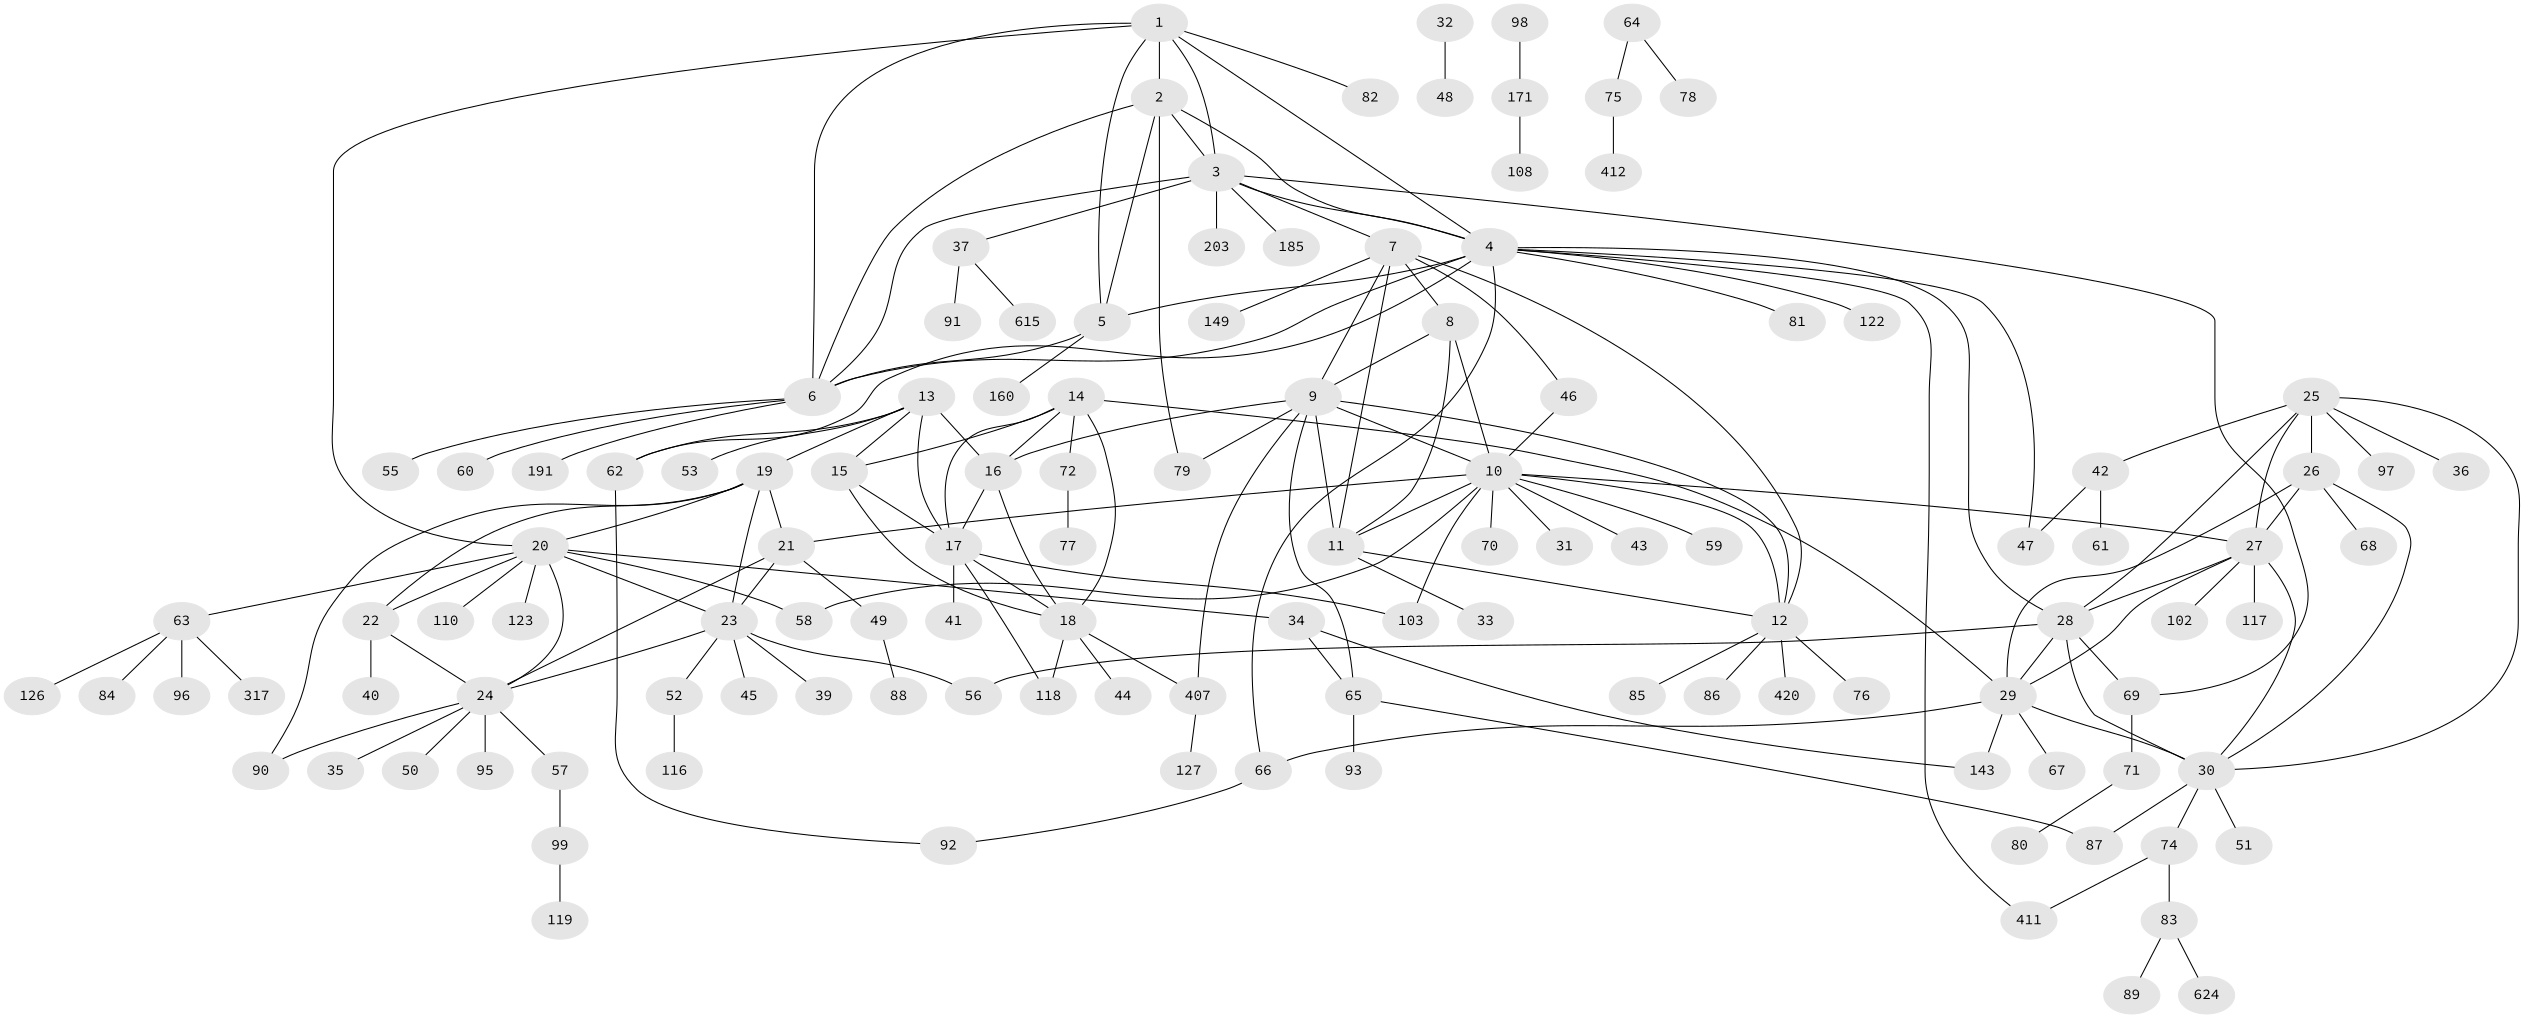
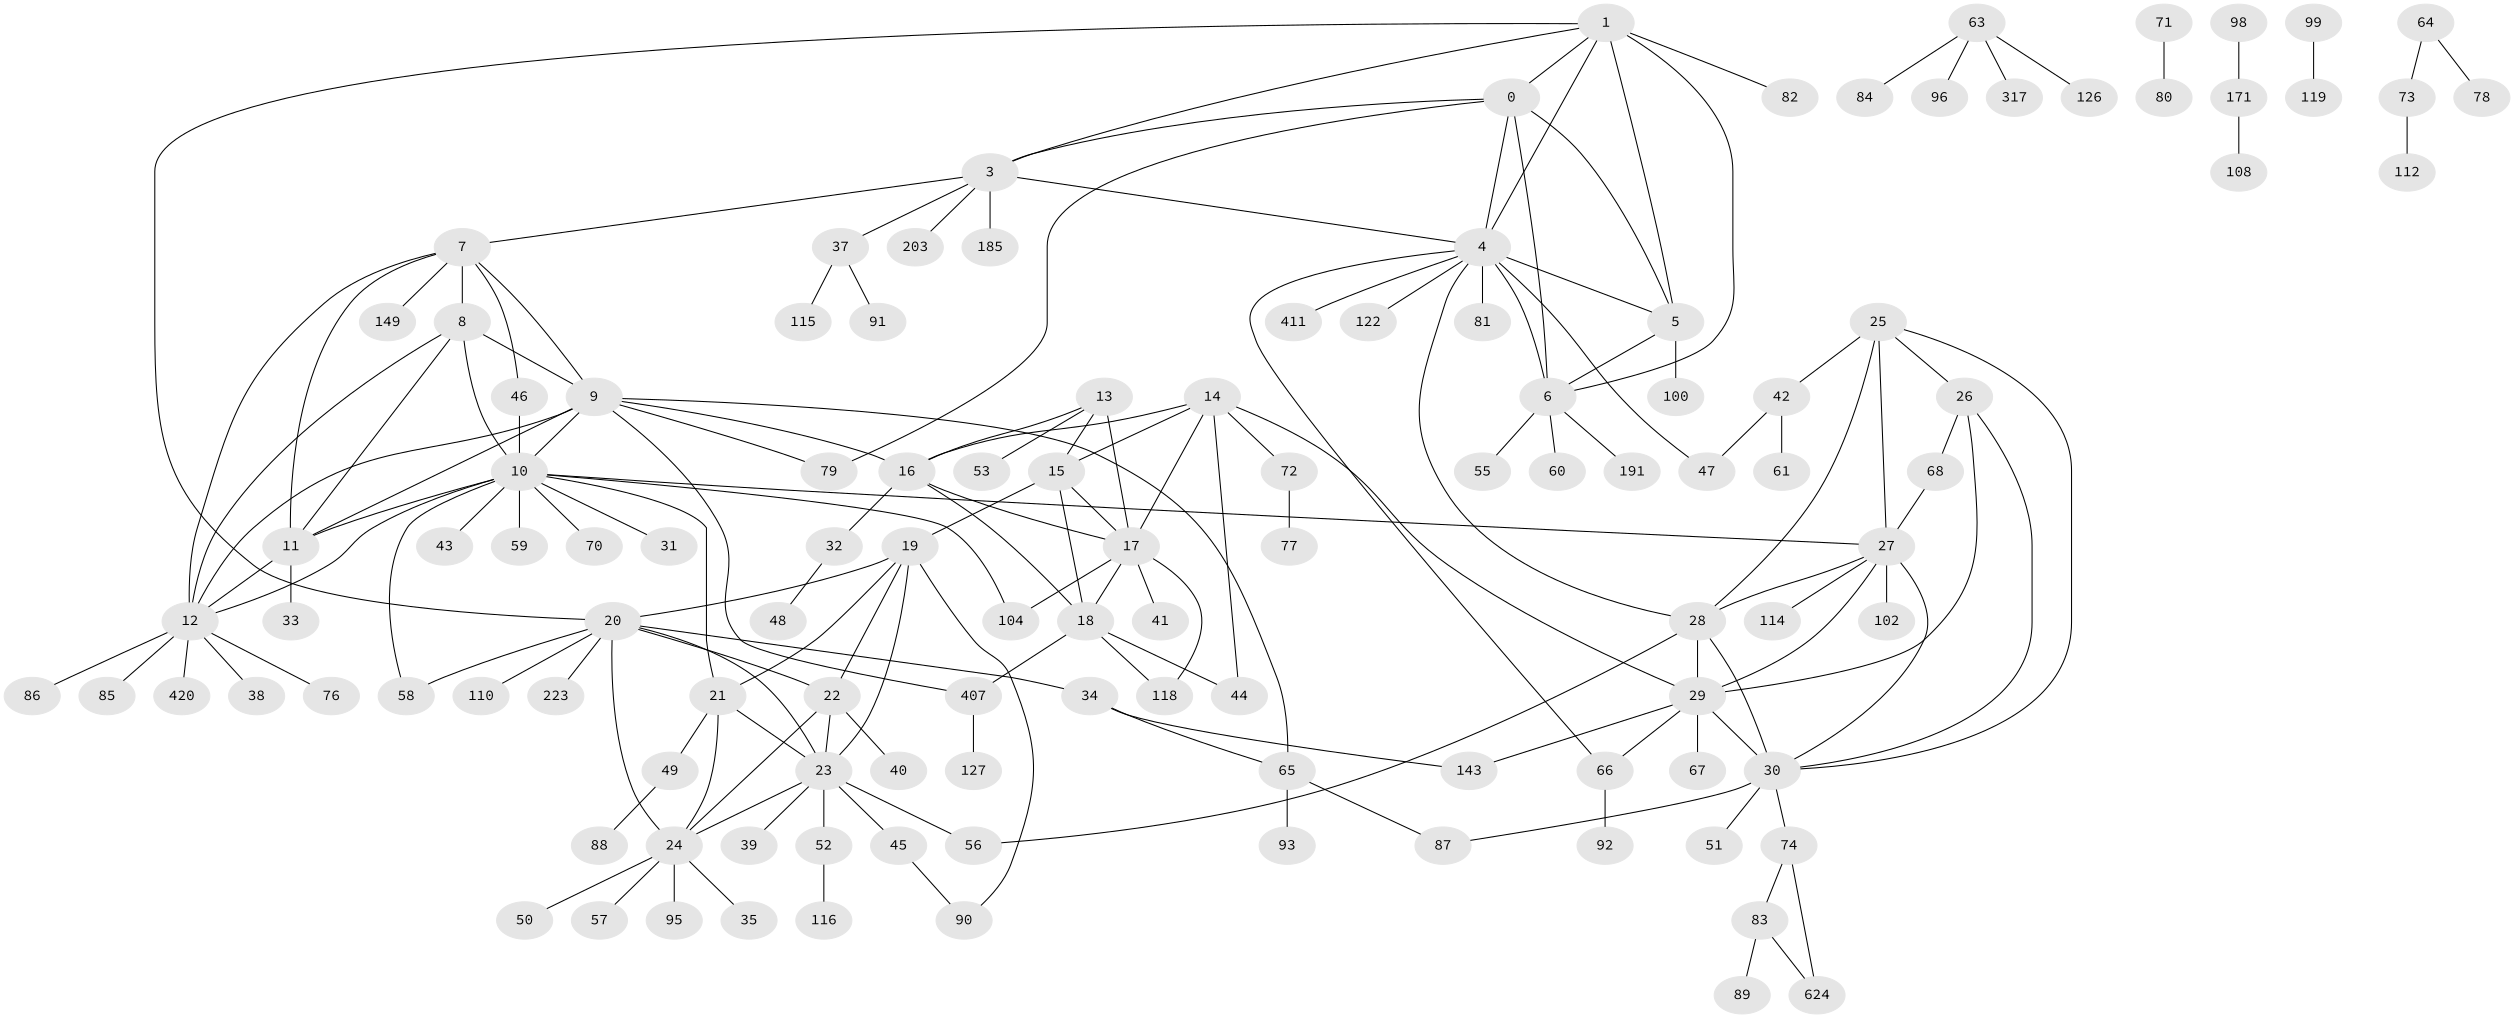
  graph {
    fontname="Source Code Pro"
    node [color=gray90 fontname="Source Code Pro" style=filled]
    edge [fontname="Source Code Pro"]
    1
-   2
+   2 [label=0]
    3
    4
    5
    6
    20
    82
    79
    7
    37
-   69
    n13 [label=203]
    n14 [label=185]
    28
    47
-   62
    66
    81
    n20 [label=411]
    122
-   100 [label=160]
+   100
    55
    60
    n25 [label=191]
    58
    22
    23
    24
    34
    63
    110
-   123
+   123 [label=223]
    8
    9
    11
    12
    46
    n39 [label=149]
    91
-   115 [label=615]
+   115
    71
    15
    17
    18
    29
    30
    56
    92
    10
    16
    65
    n53 [label=407]
    70
    21
    27
    31
    43
    59
-   104 [label=103]
+   104
    33
+   38
    76
    85
    86
    n66 [label=420]
    32
    87
    93
    127
    49
    102
-   114 [label=117]
+   114
    13
    19
    53
    14
    72
    41
    118
    44
    90
    67
    n84 [label=143]
    77
    48
    n87 [label=171]
    98
    40
    39
    45
    52
    35
    50
    57
    95
    84
    96
    n99 [label=317]
    126
    88
    116
    99
    25
    26
-   36
    42
-   97
    68
    51
    74
    61
    83
    64
-   73 [label=75]
+   73
    78
    119
-   112 [label=412]
+   112
    80
    89
    n121 [label=624]
    108
    1 -- 2
    1 -- 3
    1 -- 4
    1 -- 5
    1 -- 6
    1 -- 20
    1 -- 82
    2 -- 3
    2 -- 4
    2 -- 5
    2 -- 6
    2 -- 79
    3 -- 4
-   3 -- 6
    3 -- 7
    3 -- 37
-   3 -- 69
    3 -- n13
    3 -- n14
    4 -- 5
    4 -- 6
    4 -- 28
    4 -- 47
-   4 -- 62
    4 -- 66
    4 -- 81
    4 -- n20
    4 -- 122
    5 -- 6
    5 -- 100
    6 -- 55
    6 -- 60
    6 -- n25
    20 -- 58
    20 -- 22
    20 -- 23
    20 -- 24
    20 -- 34
-   20 -- 63
    20 -- 110
    20 -- 123
    7 -- 8
    7 -- 9
    7 -- 11
    7 -- 12
    7 -- 46
    7 -- n39
    37 -- 91
    37 -- 115
-   69 -- 71
-   28 -- 69
    28 -- 29
    28 -- 30
    28 -- 56
-   62 -- 92
    66 -- 92
+   22 -- 23
    22 -- 24
    22 -- 40
    23 -- 24
    23 -- 56
    23 -- 39
    23 -- 45
    23 -- 52
-   24 -- 90
+   45 -- 90
    24 -- 35
    24 -- 50
    24 -- 57
    24 -- 95
    34 -- 65
    34 -- n84
    63 -- 84
    63 -- 96
    63 -- n99
    63 -- 126
    8 -- 9
    8 -- 11
+   8 -- 12
    8 -- 10
    9 -- 79
    9 -- 11
    9 -- 12
    9 -- 10
    9 -- 16
    9 -- 65
    9 -- n53
    11 -- 12
    11 -- 33
+   12 -- 38
    12 -- 76
    12 -- 85
    12 -- 86
    12 -- n66
    46 -- 10
    71 -- 80
    15 -- 17
    15 -- 18
    17 -- 18
    17 -- 104
    17 -- 41
    17 -- 118
    18 -- n53
    18 -- 118
    18 -- 44
    29 -- 66
    29 -- 30
    29 -- 67
    29 -- n84
    30 -- 87
    30 -- 51
    30 -- 74
    10 -- 58
    10 -- 11
    10 -- 12
    10 -- 70
    10 -- 21
    10 -- 27
    10 -- 31
    10 -- 43
    10 -- 59
    10 -- 104
    16 -- 17
    16 -- 18
+   16 -- 32
    65 -- 87
    65 -- 93
    n53 -- 127
    21 -- 23
    21 -- 24
    21 -- 49
    27 -- 28
    27 -- 29
    27 -- 30
    27 -- 102
    27 -- 114
    32 -- 48
    49 -- 88
-   13 -- 62
    13 -- 15
    13 -- 17
    13 -- 16
-   13 -- 19
+   15 -- 19
    13 -- 53
    19 -- 20
    19 -- 22
    19 -- 23
    19 -- 21
    19 -- 90
    14 -- 15
    14 -- 17
-   14 -- 18
+   14 -- 44
    14 -- 29
    14 -- 16
    14 -- 72
    72 -- 77
    n87 -- 108
    98 -- n87
    52 -- 116
-   57 -- 99
    99 -- 119
    25 -- 28
    25 -- 30
    25 -- 27
    25 -- 26
-   25 -- 36
    25 -- 42
-   25 -- 97
    26 -- 29
    26 -- 30
-   26 -- 27
+   68 -- 27
    26 -- 68
    42 -- 47
    42 -- 61
-   74 -- n20
+   74 -- n121
    74 -- 83
    83 -- 89
    83 -- n121
    64 -- 73
    64 -- 78
    73 -- 112
  }
